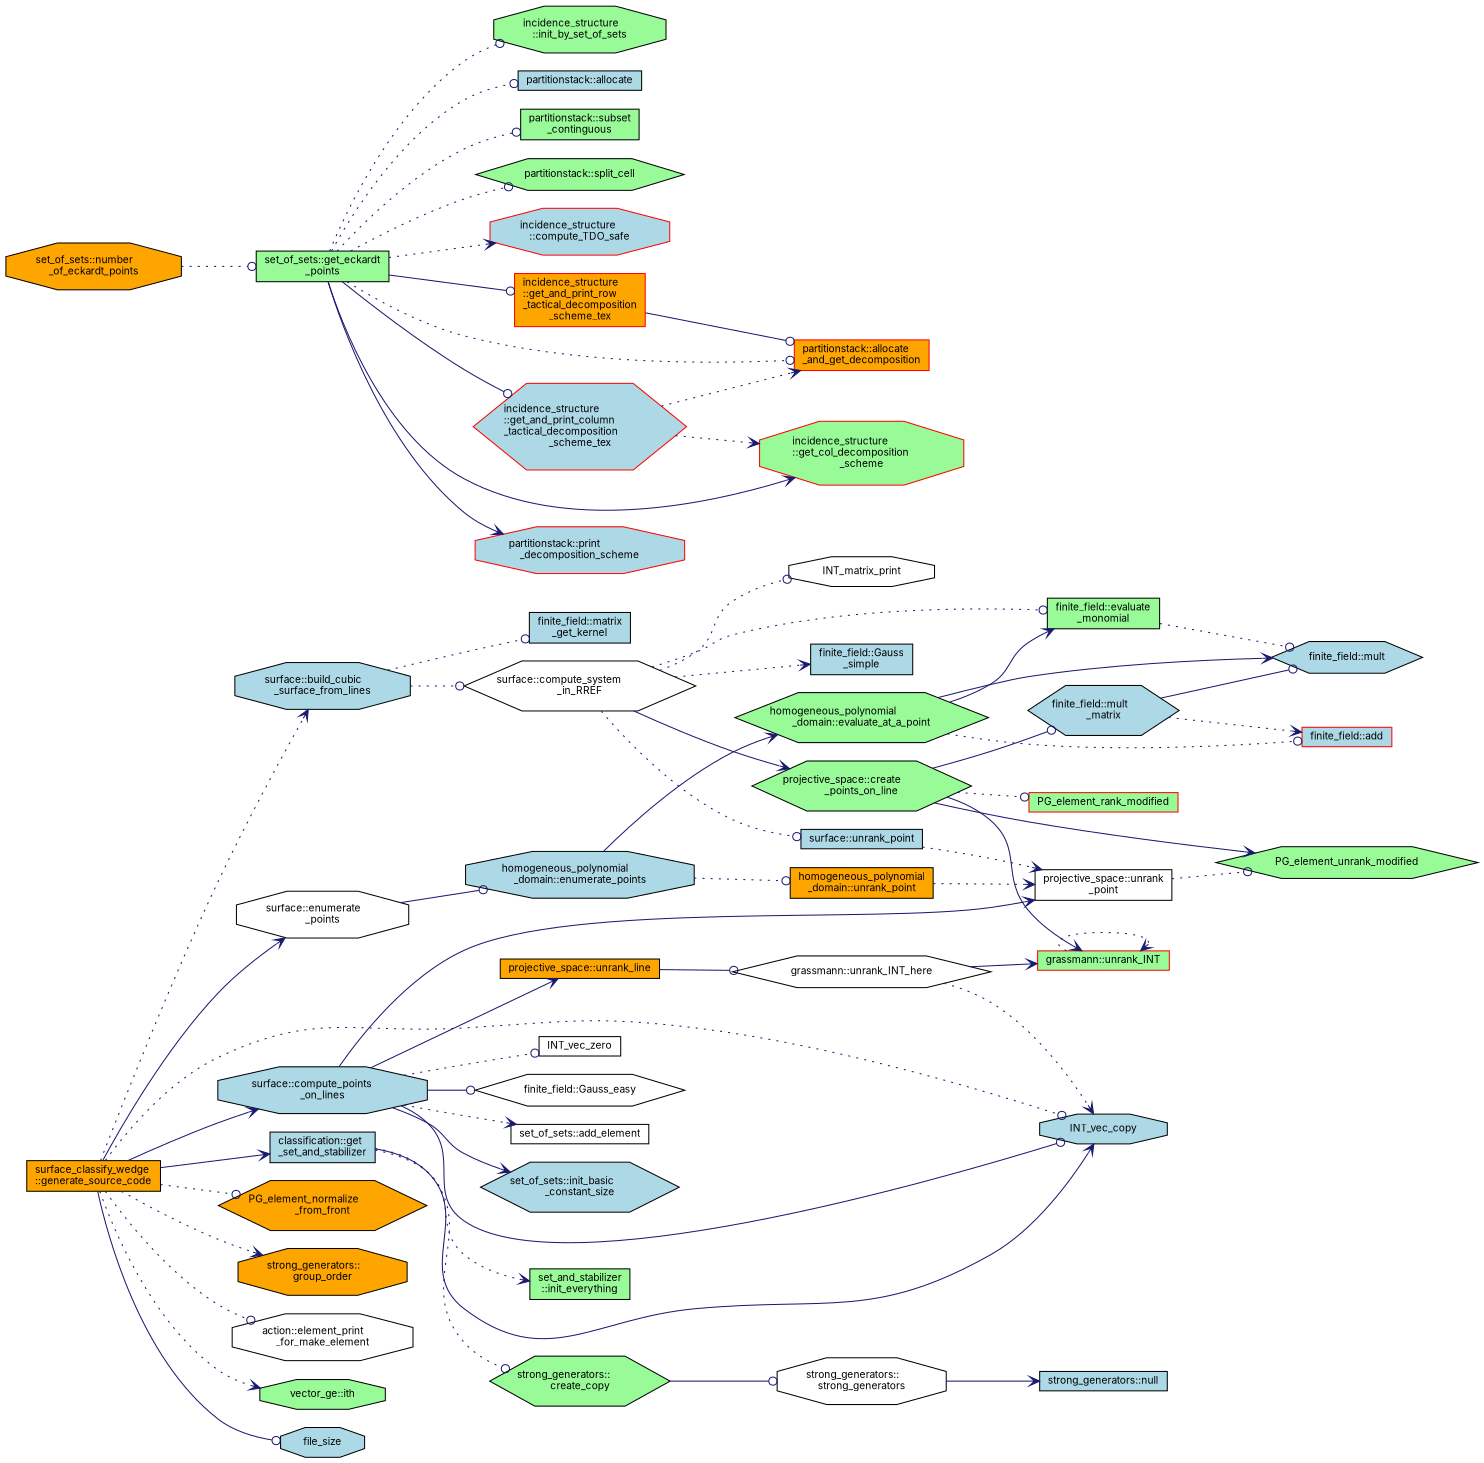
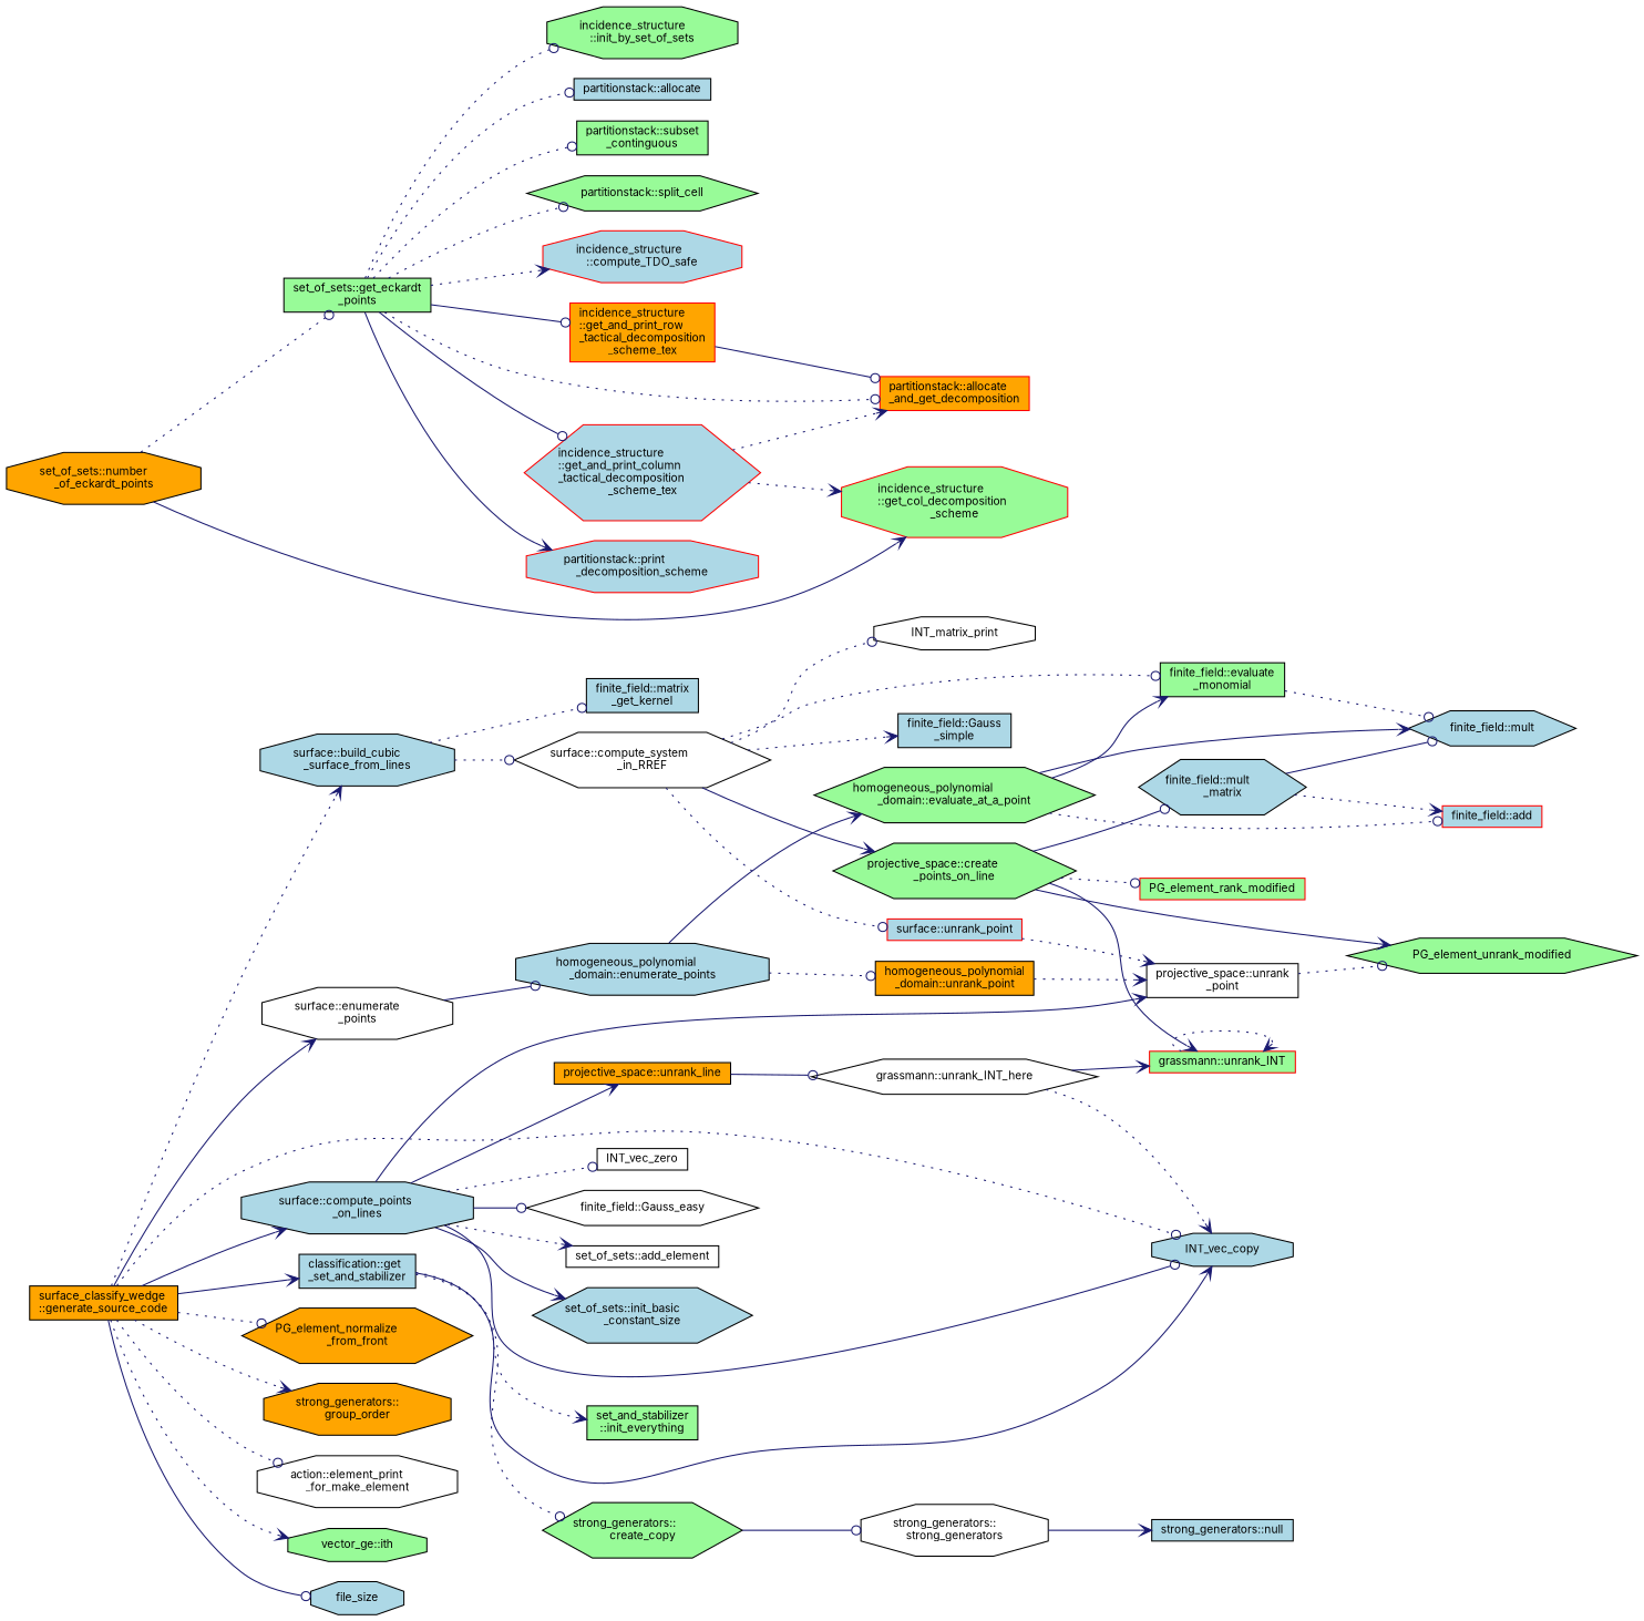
  digraph {
    fontname=Inter
    rankdir=LR
    node [color=black fillcolor=lightblue fontname=Inter fontsize=10 shape=box style=filled]
    edge [arrowhead=odot color=midnightblue fontname=Inter fontsize=10 labelfontname=Helvetica labelfontsize=10 style=dotted]
    n1 [fillcolor=orange fontcolor=black height=0.2 label="surface_classify_wedge\l::generate_source_code" width=0.4]
    n2 [height=0.2 label="classification::get\l_set_and_stabilizer" width=0.4]
    n3 [height=0.2 label=INT_vec_copy shape=octagon width=0.4]
    n4 [height=0.2 label="surface::build_cubic\l_surface_from_lines" shape=octagon width=0.4]
    n5 [fillcolor=orange height=0.2 label="PG_element_normalize\l_from_front" shape=hexagon width=0.4]
    n6 [fillcolor=orange height=0.2 label="strong_generators::\lgroup_order" shape=octagon width=0.4]
    n7 [fillcolor=white height=0.2 label="surface::enumerate\l_points" shape=octagon width=0.4]
    n8 [height=0.2 label="surface::compute_points\l_on_lines" shape=octagon width=0.4]
    n9 [fillcolor=white height=0.2 label="action::element_print\l_for_make_element" shape=octagon width=0.4]
    n10 [fillcolor=palegreen height=0.2 label="vector_ge::ith" shape=octagon width=0.4]
    n11 [height=0.2 label=file_size shape=octagon width=0.4]
    n12 [fillcolor=palegreen height=0.2 label="strong_generators::\lcreate_copy" shape=hexagon width=0.4]
    n13 [fillcolor=palegreen height=0.2 label="set_and_stabilizer\l::init_everything" width=0.4]
    n14 [fillcolor=white height=0.2 label="surface::compute_system\l_in_RREF" shape=hexagon width=0.4]
    n15 [height=0.2 label="finite_field::matrix\l_get_kernel" width=0.4]
    n16 [height=0.2 label="homogeneous_polynomial\l_domain::enumerate_points" shape=octagon width=0.4]
    n17 [fillcolor=white height=0.2 label="projective_space::unrank\l_point" width=0.4]
    n18 [height=0.2 label="set_of_sets::init_basic\l_constant_size" shape=hexagon width=0.4]
    n19 [fillcolor=white height=0.2 label=INT_vec_zero width=0.4]
    n20 [fillcolor=orange height=0.2 label="projective_space::unrank_line" width=0.4]
    n21 [fillcolor=white height=0.2 label="finite_field::Gauss_easy" shape=hexagon width=0.4]
    n22 [fillcolor=white height=0.2 label="set_of_sets::add_element" width=0.4]
    n23 [fillcolor=orange height=0.2 label="set_of_sets::number\l_of_eckardt_points" shape=octagon width=0.4]
    n24 [fillcolor=palegreen height=0.2 label="set_of_sets::get_eckardt\l_points" width=0.4]
    n25 [fillcolor=white height=0.2 label="strong_generators::\lstrong_generators" shape=octagon width=0.4]
    n26 [height=0.2 label="strong_generators::null" width=0.4]
    n27 [fillcolor=palegreen height=0.2 label="projective_space::create\l_points_on_line" shape=hexagon width=0.4]
    n28 [fillcolor=white height=0.2 label=INT_matrix_print shape=octagon width=0.4]
-   n29 [height=0.2 label="surface::unrank_point" width=0.4]
+   n29 [color=red height=0.2 label="surface::unrank_point" width=0.4]
    n30 [fillcolor=palegreen height=0.2 label="finite_field::evaluate\l_monomial" width=0.4]
    n31 [height=0.2 label="finite_field::Gauss\l_simple" width=0.4]
    n32 [color=red fillcolor=palegreen height=0.2 label="grassmann::unrank_INT" width=0.4]
    n33 [fillcolor=palegreen height=0.2 label=PG_element_unrank_modified shape=hexagon width=0.4]
    n34 [height=0.2 label="finite_field::mult\l_matrix" shape=hexagon width=0.4]
    n35 [color=red fillcolor=palegreen height=0.2 label=PG_element_rank_modified width=0.4]
    n36 [height=0.2 label="finite_field::mult" shape=hexagon width=0.4]
    n37 [color=red height=0.2 label="finite_field::add" width=0.4]
    n38 [fillcolor=orange height=0.2 label="homogeneous_polynomial\l_domain::unrank_point" width=0.4]
    n39 [fillcolor=palegreen height=0.2 label="homogeneous_polynomial\l_domain::evaluate_at_a_point" shape=hexagon width=0.4]
    n40 [fillcolor=white height=0.2 label="grassmann::unrank_INT_here" shape=hexagon width=0.4]
    n41 [fillcolor=palegreen height=0.2 label="incidence_structure\l::init_by_set_of_sets" shape=octagon width=0.4]
    n42 [height=0.2 label="partitionstack::allocate" width=0.4]
    n43 [fillcolor=palegreen height=0.2 label="partitionstack::subset\l_continguous" width=0.4]
    n44 [fillcolor=palegreen height=0.2 label="partitionstack::split_cell" shape=hexagon width=0.4]
    n45 [color=red height=0.2 label="incidence_structure\l::compute_TDO_safe" shape=octagon width=0.4]
    n46 [color=red fillcolor=orange height=0.2 label="incidence_structure\l::get_and_print_row\l_tactical_decomposition\l_scheme_tex" width=0.4]
    n47 [color=red fillcolor=orange height=0.2 label="partitionstack::allocate\l_and_get_decomposition" width=0.4]
    n48 [color=red height=0.2 label="incidence_structure\l::get_and_print_column\l_tactical_decomposition\l_scheme_tex" shape=hexagon width=0.4]
    n49 [color=red fillcolor=palegreen height=0.2 label="incidence_structure\l::get_col_decomposition\l_scheme" shape=octagon width=0.4]
    n50 [color=red height=0.2 label="partitionstack::print\l_decomposition_scheme" shape=octagon width=0.4]
    n1 -> n2 [arrowhead=vee style=solid]
    n1 -> n3
    n1 -> n4 [arrowhead=vee]
    n1 -> n5
    n1 -> n6 [arrowhead=vee]
    n1 -> n7 [arrowhead=vee style=solid]
    n1 -> n8 [arrowhead=vee style=solid]
    n1 -> n9
    n1 -> n10 [arrowhead=vee]
    n1 -> n11 [style=solid]
    n2 -> n3 [arrowhead=vee style=solid]
    n2 -> n12
    n2 -> n13 [arrowhead=vee]
    n4 -> n14
    n4 -> n15
    n7 -> n16 [style=solid]
    n8 -> n3 [style=solid]
    n8 -> n17 [arrowhead=vee style=solid]
    n8 -> n18 [arrowhead=vee style=solid]
    n8 -> n19
    n8 -> n20 [arrowhead=vee style=solid]
    n8 -> n21 [style=solid]
    n8 -> n22 [arrowhead=vee]
    n12 -> n25 [style=solid]
    n14 -> n27 [arrowhead=vee style=solid]
    n14 -> n28
    n14 -> n29
    n14 -> n30
    n14 -> n31 [arrowhead=vee]
    n16 -> n38
    n16 -> n39 [arrowhead=vee style=solid]
    n17 -> n33
    n20 -> n40 [style=solid]
    n23 -> n24
    n24 -> n41
    n24 -> n42
    n24 -> n43
    n24 -> n44
    n24 -> n45 [arrowhead=vee]
    n24 -> n46 [style=solid]
    n24 -> n47
    n24 -> n48 [style=solid]
-   n24 -> n49 [arrowhead=vee style=solid]
+   n23 -> n49 [arrowhead=vee style=solid]
    n24 -> n50 [arrowhead=vee style=solid]
    n25 -> n26 [arrowhead=vee style=solid]
    n27 -> n32 [arrowhead=vee style=solid]
    n27 -> n33 [arrowhead=vee style=solid]
    n27 -> n34 [style=solid]
    n27 -> n35
    n29 -> n17 [arrowhead=vee]
    n30 -> n36
    n32 -> n32 [arrowhead=vee]
    n34 -> n36 [style=solid]
    n34 -> n37 [arrowhead=vee]
    n38 -> n17 [arrowhead=vee]
    n39 -> n30 [arrowhead=vee style=solid]
    n39 -> n36 [arrowhead=vee style=solid]
    n39 -> n37
    n40 -> n3 [arrowhead=vee]
    n40 -> n32 [arrowhead=vee style=solid]
    n46 -> n47 [style=solid]
    n48 -> n47 [arrowhead=vee]
    n48 -> n49 [arrowhead=vee]
  }
